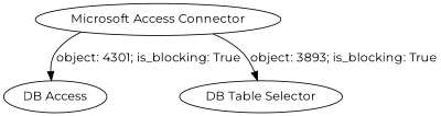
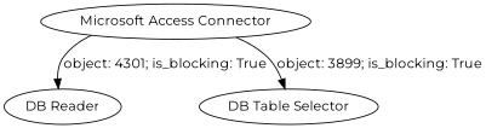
  digraph {
    fontname=Montserrat
    rankdir=TB
    node [fontname=Montserrat]
    edge [fontname=Montserrat]
-   n1 [label="DB Access"]
+   n1 [label="DB Reader"]
    n2 [label="DB Table Selector"]
    n3 [label="Microsoft Access Connector"]
    n3 -> n1 [label="object: 4301; is_blocking: True"]
-   n3 -> n2 [label="object: 3893; is_blocking: True"]
+   n3 -> n2 [label="object: 3899; is_blocking: True"]
  }
